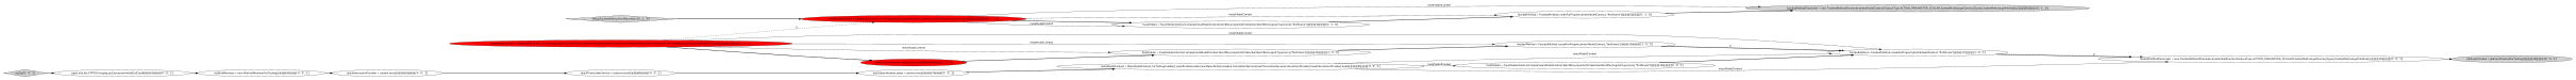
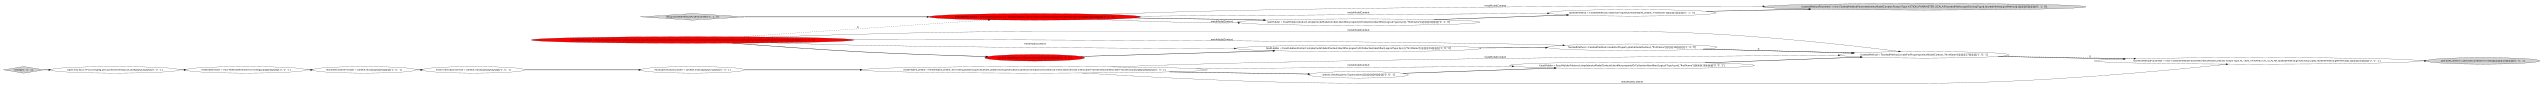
  digraph {
    fontname=Nunito
    rankdir=LR
    node [fillcolor=white fontname=Nunito shape=ellipse style=filled]
    edge [fontname=Nunito style=bold]
    n1 [fillcolor=lightgray label="facetedMethodParameter = new FacetedMethodParameter(metaModelContext,FeatureType.ACTION_PARAMETER_SCALAR,facetedMethod.getOwningType(),facetedMethod.getMethod(),)@@@6@@@['0', '1', '0']"]
    n2 [fillcolor=lightgray label="setUpFacetedMethodAndParameter['0', '1', '0']" shape=diamond]
    n3 [fillcolor=red label="metaModelContext = MetaModelContext_forTesting.builder().specificationLoader(mockSpecificationLoader).build()@@@3@@@['0', '1', '0']"]
    n4 [label="facetedMethod = FacetedMethod.createForProperty(metaModelContext,,\"firstName\")@@@5@@@['0', '1', '0']"]
    n5 [label="facetHolder = FacetHolderAbstract.simple(metaModelContext,Identifier.propertyOrCollectionIdentifier(LogicalType.fqcn(),\"firstName\"))@@@4@@@['0', '1', '0']"]
    n6 [fillcolor=red label="metaModelContext = MetaModelContext_forTesting.builder().specificationLoader(mockSpecificationLoader).serviceInjector(mockServiceInjector).serviceRegistry(mockServiceRegistry).build()@@@3@@@['1', '0', '0']"]
    n7 [label="facetedMethod = FacetedMethod.createForProperty(metaModelContext,,\"firstName\")@@@17@@@['1', '0', '1']"]
    n8 [fillcolor=red label="context.checking(new Expectations(){})@@@4@@@['1', '0', '0']"]
    n9 [label="facetHolder = FacetHolderAbstract.simple(metaModelContext,Identifier.propertyOrCollectionIdentifier(LogicalType.fqcn(),\"firstName\"))@@@15@@@['1', '0', '0']"]
    n10 [label="facetedMethod = FacetedMethod.createForProperty(metaModelContext,,\"firstName\")@@@16@@@['1', '0', '0']"]
    n11 [label="facetedMethodParameter = new FacetedMethodParameter(metaModelContext,FeatureType.ACTION_PARAMETER_SCALAR,facetedMethod.getOwningType(),facetedMethod.getMethod(),)@@@18@@@['0', '0', '1']"]
    n12 [fillcolor=lightgray label="jdoFacetContext = jdoFacetContextForTesting()@@@19@@@['0', '0', '1']"]
    n13 [label="super.edu.fdu.CPPDG.tinypdg.pe.ExpressionInfo@1a51adf@@@3@@@['0', '0', '1']"]
    n14 [label="methodRemover = new MethodRemoverForTesting()@@@4@@@['0', '0', '1']"]
    n15 [label="mockInteractionProvider = context.mock()@@@5@@@['0', '0', '1']"]
    n16 [label="metaModelContext = MetaModelContext_forTesting.builder().specificationLoader(mockSpecificationLoader).translationService(mockTranslationService).interactionProvider(mockInteractionProvider).build()@@@8@@@['0', '0', '1']"]
    n17 [label="facetHolder = FacetHolderAbstract.simple(metaModelContext,Identifier.propertyOrCollectionIdentifier(LogicalType.fqcn(),\"firstName\"))@@@16@@@['0', '0', '1']"]
+   n18 [label="context.checking(new Expectations(){})@@@9@@@['0', '0', '1']"]
    n19 [label="mockSpecificationLoader = context.mock()@@@7@@@['0', '0', '1']"]
    n20 [label="mockTranslationService = context.mock()@@@6@@@['0', '0', '1']"]
    n21 [fillcolor=lightgray label="setUp['0', '0', '1']" shape=diamond]
    n2 -> n3
    n3 -> n1 [label=metaModelContext style=solid]
    n3 -> n4 [label=metaModelContext style=solid]
    n3 -> n5
    n3 -> n5 [label=metaModelContext style=solid]
    n4 -> n1
    n5 -> n4
    n6 -> n3 [label=0 style=dashed]
    n6 -> n7 [label=metaModelContext style=solid]
    n6 -> n8
    n6 -> n9 [label=metaModelContext style=solid]
    n6 -> n10 [label=metaModelContext style=solid]
    n7 -> n11 [label=0 style=dashed]
    n7 -> n11
    n8 -> n9
    n9 -> n10
    n10 -> n7 [label=0 style=dashed]
    n10 -> n7
    n11 -> n12
    n13 -> n14
    n14 -> n15
    n15 -> n20
    n16 -> n7 [label=metaModelContext style=solid]
    n16 -> n11 [label=metaModelContext style=solid]
    n16 -> n17 [label=metaModelContext style=solid]
+   n16 -> n18
    n17 -> n7
+   n18 -> n17
    n19 -> n16
    n20 -> n19
    n21 -> n13
  }
